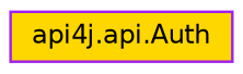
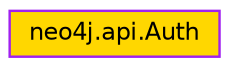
  digraph {
    rankdir=LR
    fontname="DejaVu Sans"
-   n1 [color=purple fillcolor=gold fontname="DejaVu Sans" fontsize=10 height=0.2 label="api4j.api.Auth" shape=record style=filled width=0.4]
+   n1 [color=purple fillcolor=gold fontname="DejaVu Sans" fontsize=10 height=0.2 label="neo4j.api.Auth" shape=record style=filled width=0.4]
  }
